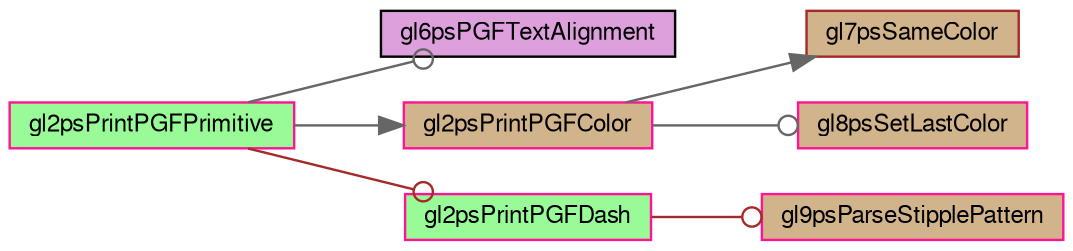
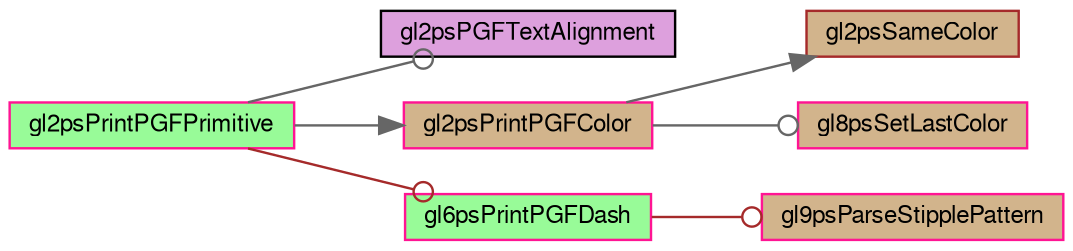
  digraph {
    rankdir=LR
    node [color=deeppink fillcolor=tan fontname=FreeSans fontsize=10 shape=record style=filled]
    edge [arrowhead=odot color=gray40 fontname=FreeSans fontsize=10 labelfontname=FreeSans labelfontsize=10 style=solid]
    n1 [fillcolor=palegreen fontcolor=black height=0.2 label=gl2psPrintPGFPrimitive width=0.4]
-   n2 [color=black fillcolor=plum height=0.2 label=gl6psPGFTextAlignment width=0.4]
+   n2 [color=black fillcolor=plum height=0.2 label=gl2psPGFTextAlignment width=0.4]
    n3 [height=0.2 label=gl2psPrintPGFColor width=0.4]
-   n4 [fillcolor=palegreen height=0.2 label=gl2psPrintPGFDash width=0.4]
-   n5 [color=brown height=0.2 label=gl7psSameColor width=0.4]
+   n4 [fillcolor=palegreen height=0.2 label=gl6psPrintPGFDash width=0.4]
+   n5 [color=brown height=0.2 label=gl2psSameColor width=0.4]
    n6 [height=0.2 label=gl8psSetLastColor width=0.4]
    n7 [height=0.2 label=gl9psParseStipplePattern width=0.4]
    n1 -> n2
    n1 -> n3 [arrowhead=normal]
    n1 -> n4 [color=brown]
    n3 -> n5 [arrowhead=normal]
    n3 -> n6
    n4 -> n7 [color=brown]
  }
